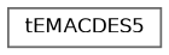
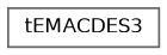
  digraph {
    rankdir=LR
-   n1 [color=grey40 fillcolor=white fontname=Helvetica fontsize=10 height=0.2 label=tEMACDES5 shape=box style=filled width=0.4]
+   n1 [color=grey40 fillcolor=white fontname=Helvetica fontsize=10 height=0.2 label=tEMACDES3 shape=box style=filled width=0.4]
  }
